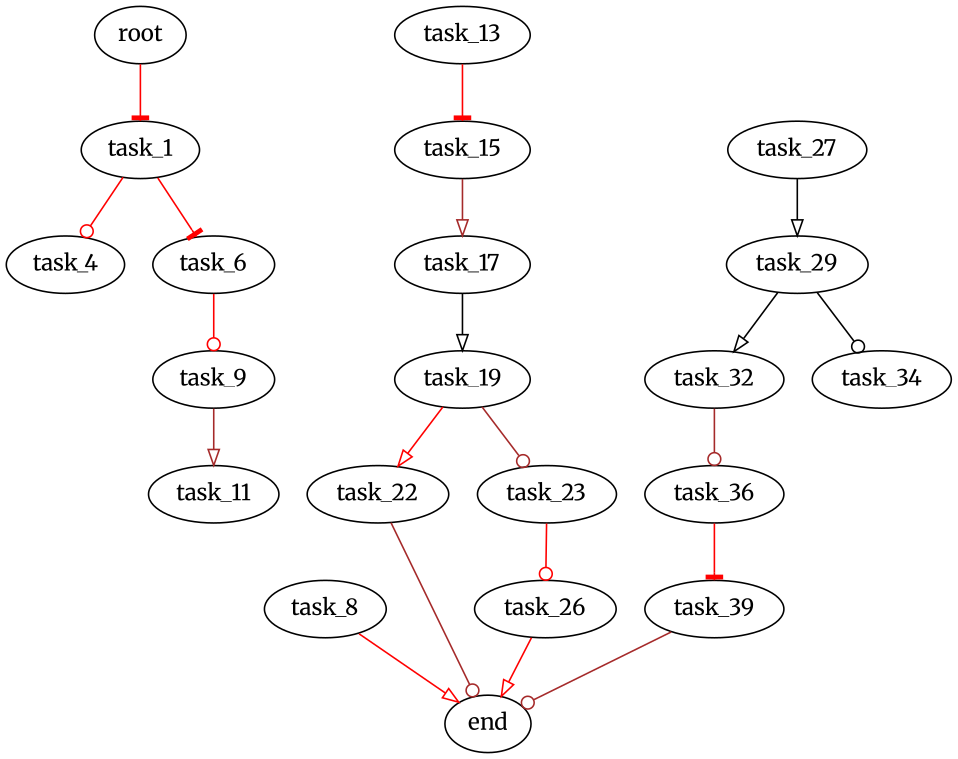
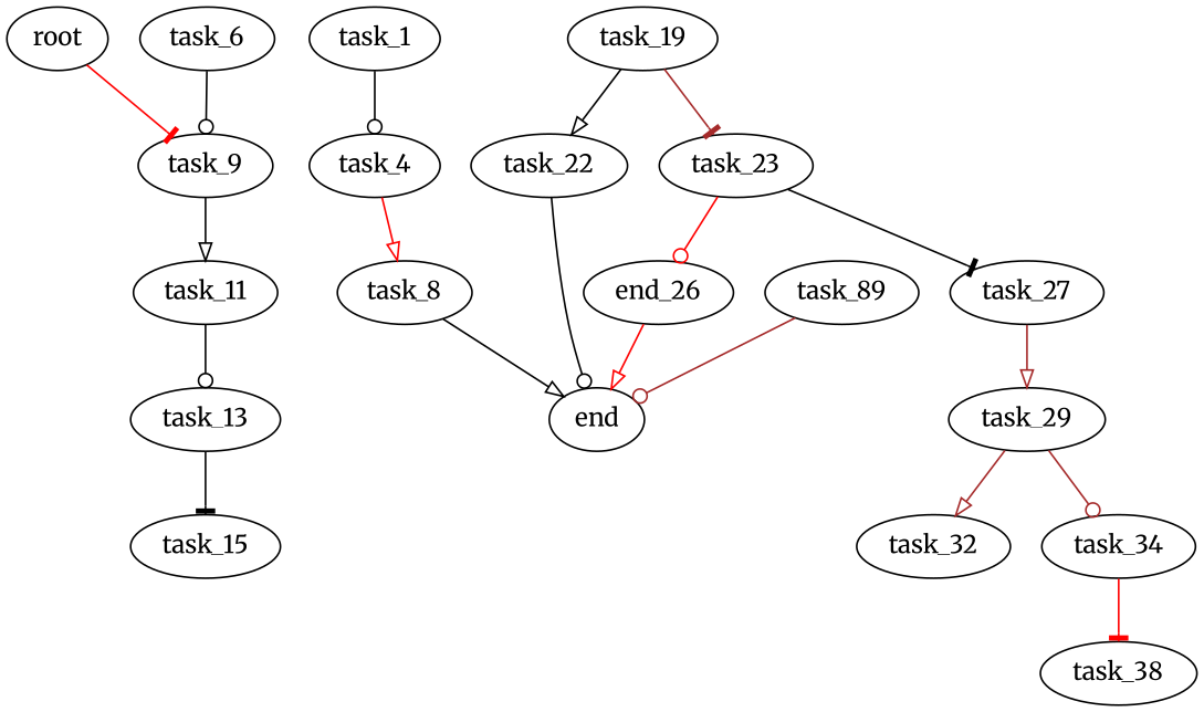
  digraph {
    fontname=Merriweather
    node [fontname=Merriweather]
    edge [arrowhead=odot color=red fontname=Merriweather]
    root
    task_1
    task_4
    task_6
    task_8
    task_9
    end
    task_11
    task_13
    task_15
-   task_17
    task_19
    task_22
    task_23
-   task_26
+   task_26 [label=end_26]
    task_27
    task_29
    task_32
    task_34
-   task_36
-   task_39
-   root -> task_1 [arrowhead=tee]
-   task_1 -> task_4
-   task_1 -> task_6 [arrowhead=tee]
-   task_6 -> task_9
-   task_8 -> end [arrowhead=onormal]
-   task_9 -> task_11 [arrowhead=onormal color=brown]
-   task_13 -> task_15 [arrowhead=tee]
-   task_15 -> task_17 [arrowhead=onormal color=brown]
-   task_17 -> task_19 [arrowhead=onormal color=black]
-   task_19 -> task_22 [arrowhead=onormal]
-   task_19 -> task_23 [color=brown]
-   task_22 -> end [color=brown]
+   task_38
+   task_39 [label=task_89]
+   root -> task_9 [arrowhead=tee]
+   task_1 -> task_4 [color=black]
+   task_4 -> task_8 [arrowhead=onormal]
+   task_6 -> task_9 [color=black]
+   task_8 -> end [arrowhead=onormal color=black]
+   task_9 -> task_11 [arrowhead=onormal color=black]
+   task_11 -> task_13 [color=black]
+   task_13 -> task_15 [arrowhead=tee color=black]
+   task_19 -> task_22 [arrowhead=onormal color=black]
+   task_19 -> task_23 [arrowhead=tee color=brown]
+   task_22 -> end [color=black]
    task_23 -> task_26
+   task_23 -> task_27 [arrowhead=tee color=black]
    task_26 -> end [arrowhead=onormal]
-   task_27 -> task_29 [arrowhead=onormal color=black]
-   task_29 -> task_32 [arrowhead=onormal color=black]
-   task_29 -> task_34 [color=black]
-   task_32 -> task_36 [color=brown]
-   task_36 -> task_39 [arrowhead=tee]
+   task_27 -> task_29 [arrowhead=onormal color=brown]
+   task_29 -> task_32 [arrowhead=onormal color=brown]
+   task_29 -> task_34 [color=brown]
+   task_34 -> task_38 [arrowhead=tee]
    task_39 -> end [color=brown]
  }
